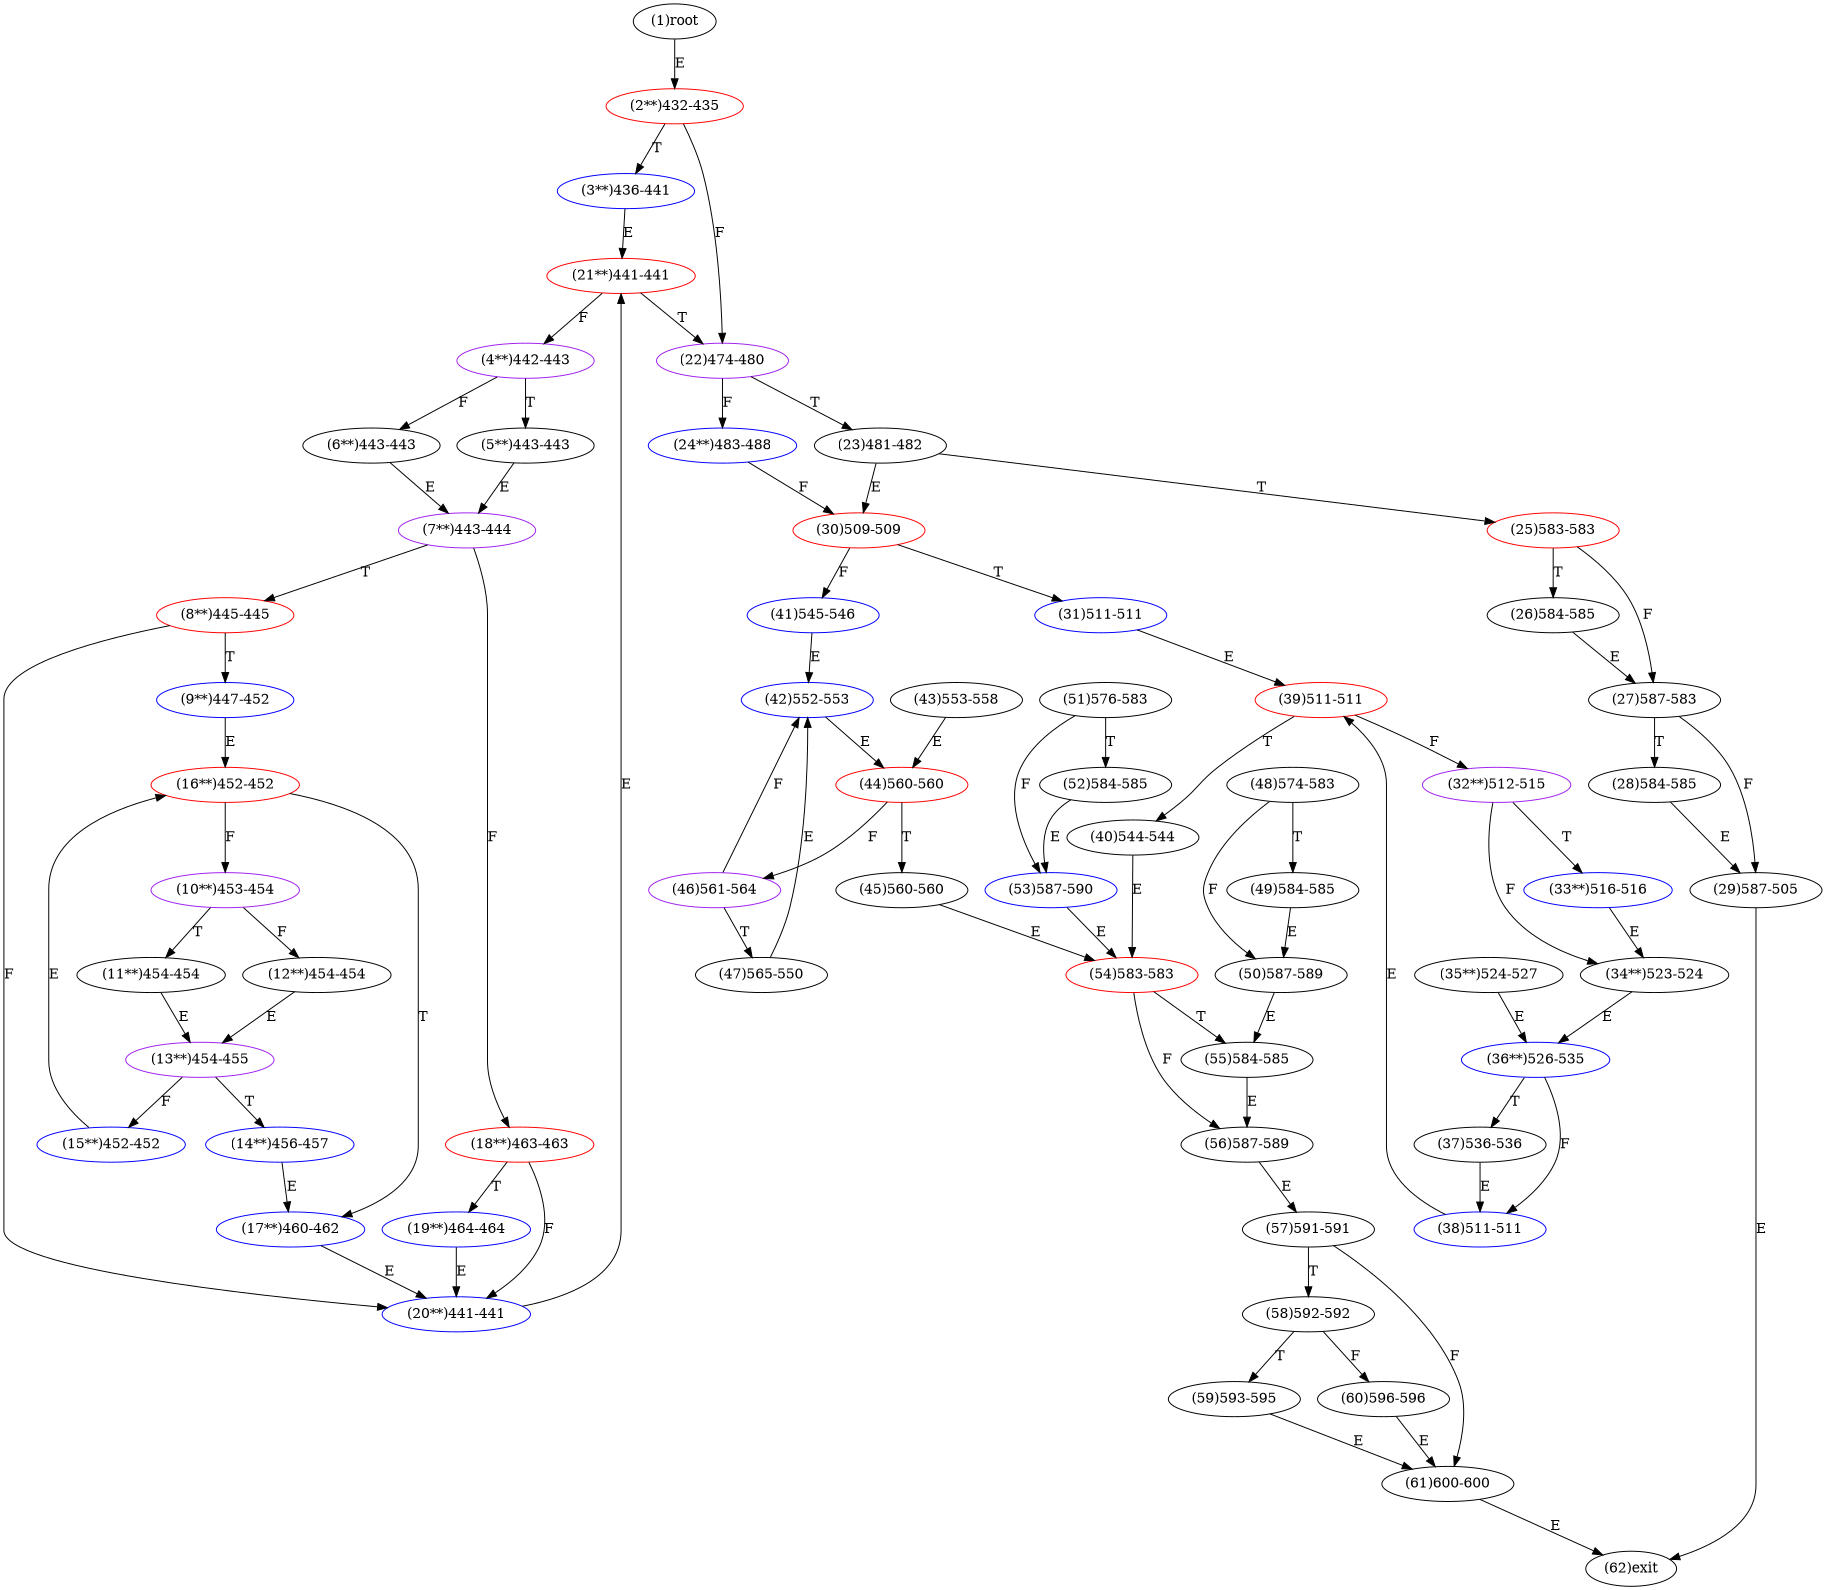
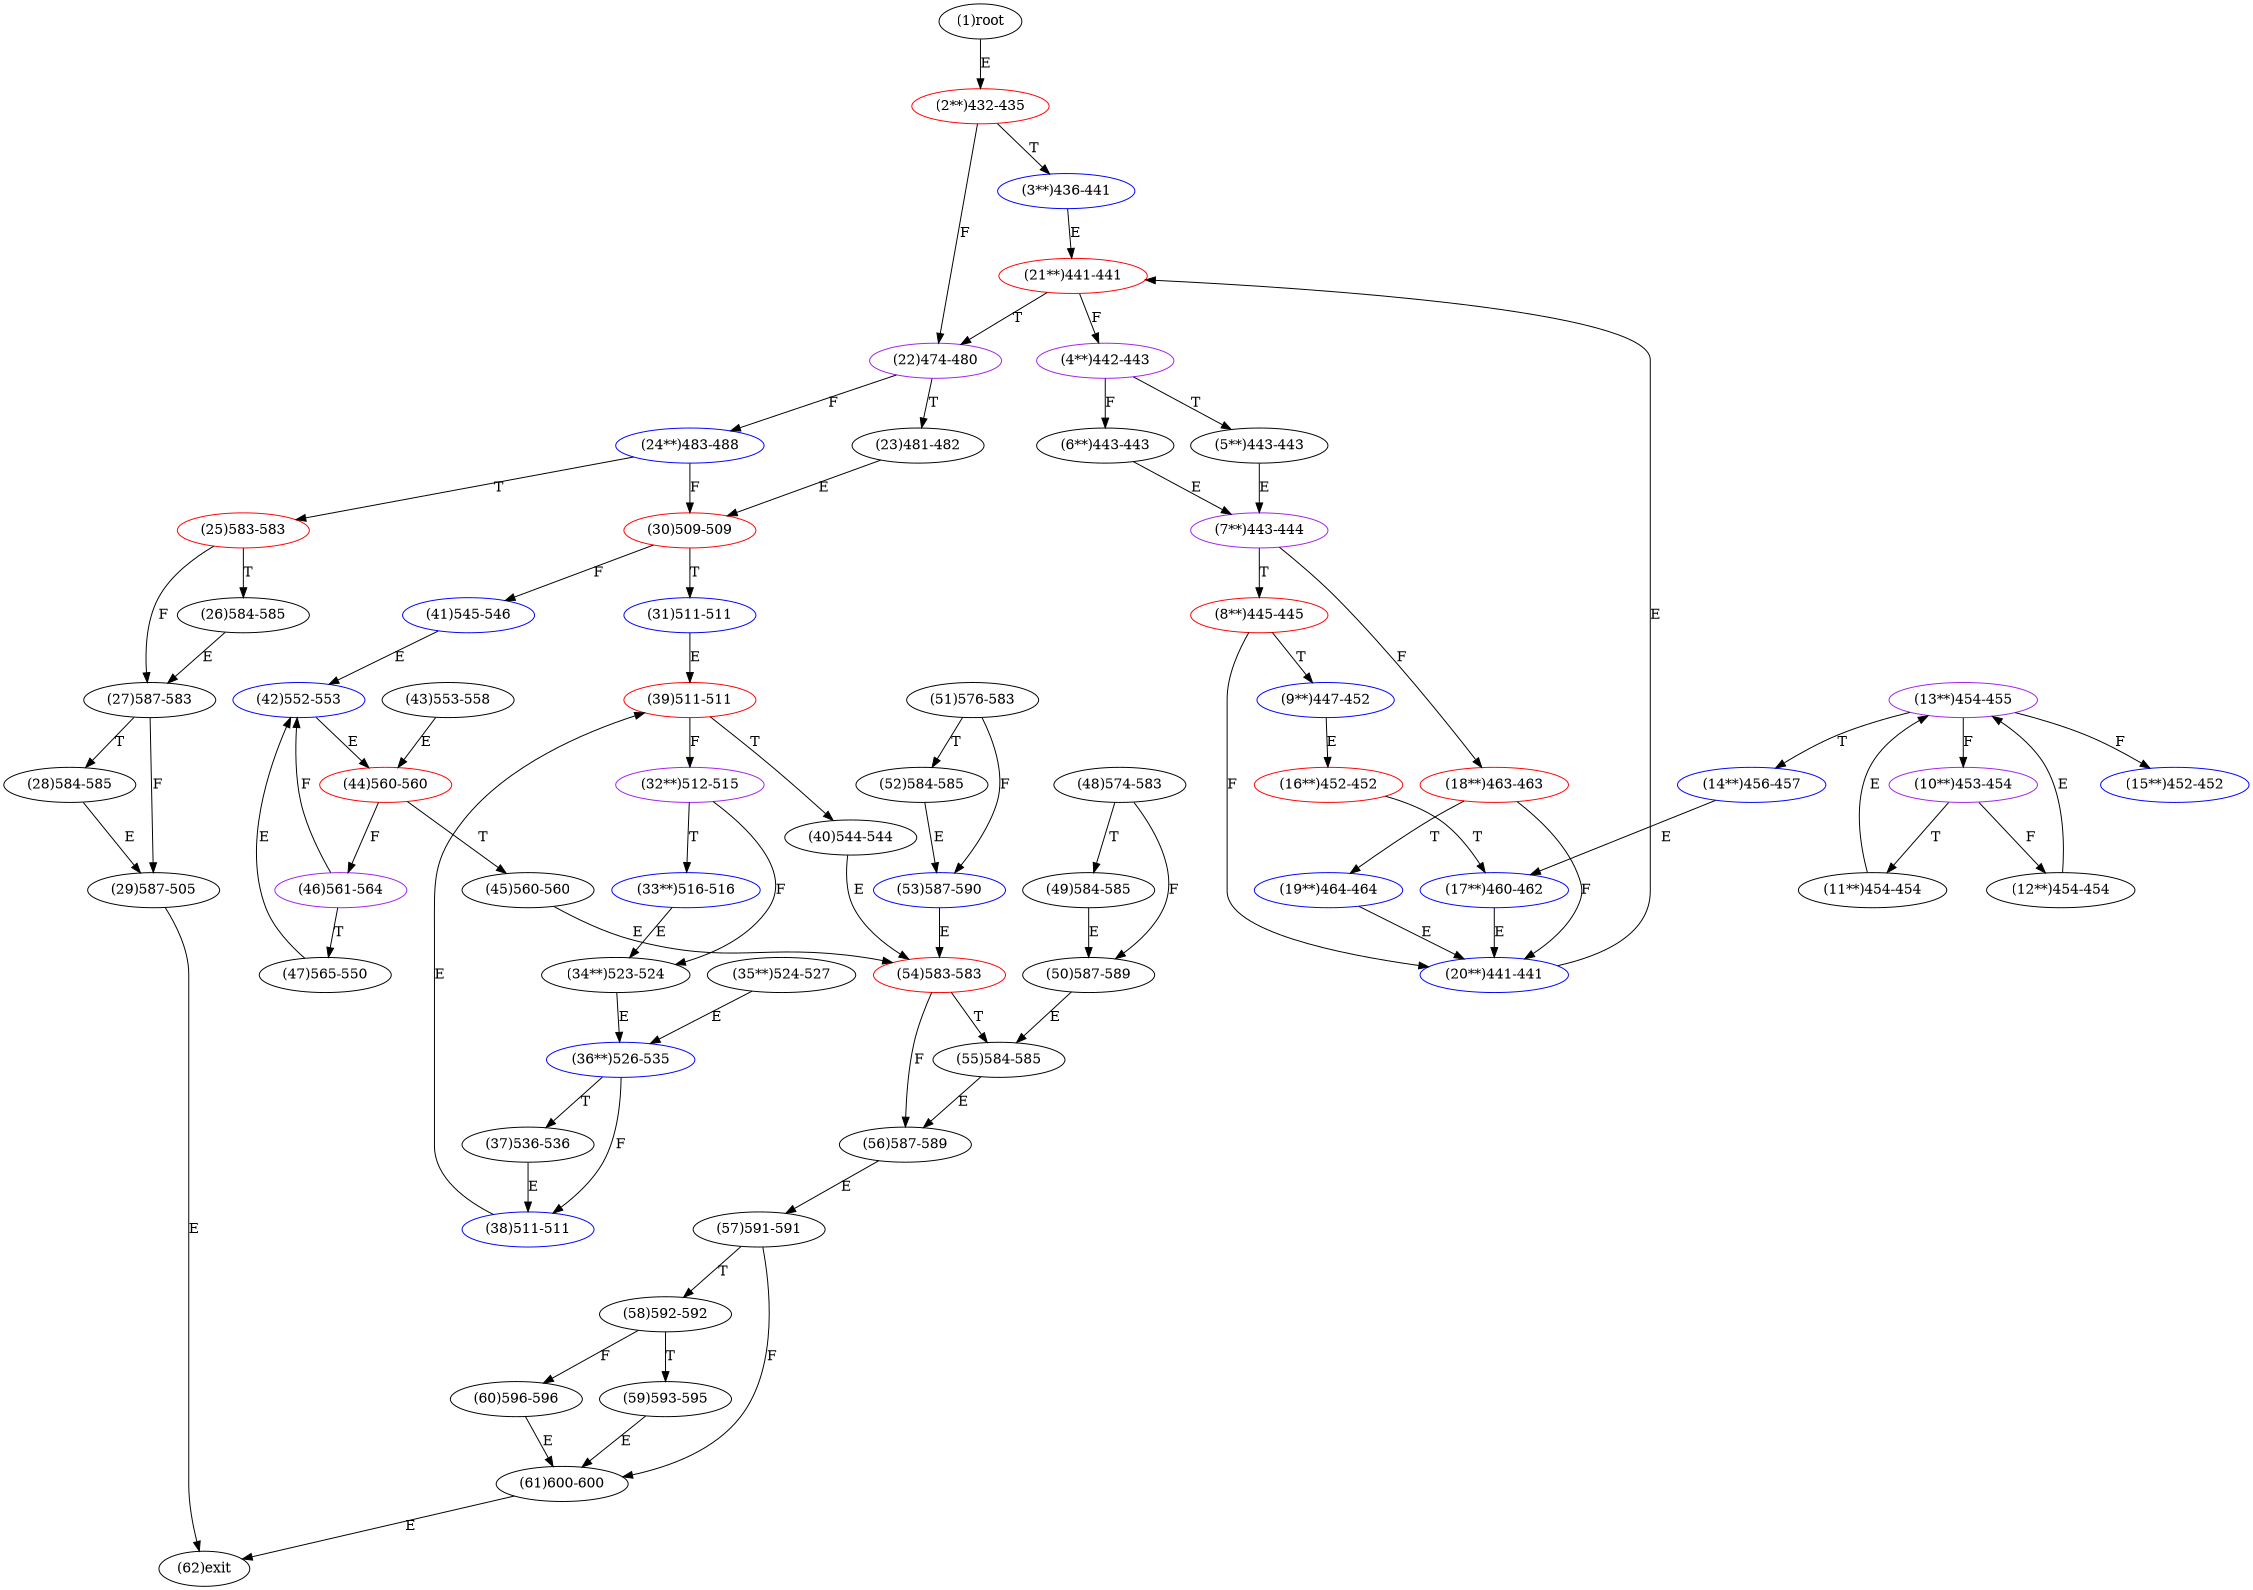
  digraph {
    n1 [label="(1)root"]
    n2 [color=red label="(2**)432-435"]
    n3 [color=blue label="(3**)436-441"]
    n4 [color=purple label="(22)474-480"]
    n5 [color=red label="(21**)441-441"]
    n6 [label="(23)481-482"]
    n7 [color=blue label="(24**)483-488"]
    n8 [color=purple label="(4**)442-443"]
    n9 [label="(5**)443-443"]
    n10 [label="(6**)443-443"]
    n11 [color=purple label="(7**)443-444"]
    n12 [color=red label="(8**)445-445"]
    n13 [color=red label="(18**)463-463"]
    n14 [color=blue label="(9**)447-452"]
    n15 [color=blue label="(20**)441-441"]
    n16 [color=blue label="(19**)464-464"]
    n17 [color=red label="(16**)452-452"]
    n18 [color=purple label="(10**)453-454"]
    n19 [color=blue label="(17**)460-462"]
    n20 [label="(11**)454-454"]
    n21 [label="(12**)454-454"]
    n22 [color=purple label="(13**)454-455"]
    n23 [color=blue label="(14**)456-457"]
    n24 [color=blue label="(15**)452-452"]
    n25 [color=red label="(30)509-509"]
    n26 [color=blue label="(31)511-511"]
    n27 [color=blue label="(41)545-546"]
    n28 [color=red label="(25)583-583"]
    n29 [label="(27)587-583"]
    n30 [label="(26)584-585"]
    n31 [label="(29)587-505"]
    n32 [label="(28)584-585"]
    n33 [label="(62)exit"]
    n34 [color=red label="(39)511-511"]
    n35 [color=purple label="(32**)512-515"]
    n36 [label="(40)544-544"]
    n37 [color=blue label="(42)552-553"]
    n38 [label="(34**)523-524"]
    n39 [color=blue label="(36**)526-535"]
    n40 [color=blue label="(38)511-511"]
    n41 [label="(37)536-536"]
    n42 [label="(35**)524-527"]
    n43 [color=blue label="(33**)516-516"]
    n44 [color=red label="(54)583-583"]
    n45 [color=red label="(44)560-560"]
    n46 [color=purple label="(46)561-564"]
    n47 [label="(45)560-560"]
    n48 [label="(43)553-558"]
    n49 [label="(55)584-585"]
    n50 [label="(56)587-589"]
    n51 [label="(47)565-550"]
    n52 [label="(51)576-583"]
    n53 [color=blue label="(53)587-590"]
    n54 [label="(52)584-585"]
    n55 [label="(50)587-589"]
    n56 [label="(57)591-591"]
    n57 [label="(61)600-600"]
    n58 [label="(58)592-592"]
    n59 [label="(49)584-585"]
    n60 [label="(48)574-583"]
    n61 [label="(59)593-595"]
    n62 [label="(60)596-596"]
    n1 -> n2 [label=E]
    n2 -> n3 [label=T]
    n2 -> n4 [label=F]
    n3 -> n5 [label=E]
    n4 -> n6 [label=T]
    n4 -> n7 [label=F]
    n5 -> n4 [label=T]
    n5 -> n8 [label=F]
    n6 -> n25 [label=E]
    n7 -> n25 [label=F]
-   n6 -> n28 [label=T]
+   n7 -> n28 [label=T]
    n8 -> n9 [label=T]
    n8 -> n10 [label=F]
    n9 -> n11 [label=E]
    n10 -> n11 [label=E]
    n11 -> n12 [label=T]
    n11 -> n13 [label=F]
    n12 -> n14 [label=T]
    n12 -> n15 [label=F]
    n13 -> n15 [label=F]
    n13 -> n16 [label=T]
    n14 -> n17 [label=E]
    n15 -> n5 [label=E]
    n16 -> n15 [label=E]
-   n17 -> n18 [label=F]
+   n22 -> n18 [label=F]
    n17 -> n19 [label=T]
    n18 -> n20 [label=T]
    n18 -> n21 [label=F]
    n19 -> n15 [label=E]
    n20 -> n22 [label=E]
    n21 -> n22 [label=E]
    n22 -> n23 [label=T]
    n22 -> n24 [label=F]
    n23 -> n19 [label=E]
-   n24 -> n17 [label=E]
    n25 -> n26 [label=T]
    n25 -> n27 [label=F]
    n26 -> n34 [label=E]
    n27 -> n37 [label=E]
    n28 -> n29 [label=F]
    n28 -> n30 [label=T]
    n29 -> n31 [label=F]
    n29 -> n32 [label=T]
    n30 -> n29 [label=E]
    n31 -> n33 [label=E]
    n32 -> n31 [label=E]
    n34 -> n35 [label=F]
    n34 -> n36 [label=T]
    n35 -> n38 [label=F]
    n35 -> n43 [label=T]
    n36 -> n44 [label=E]
    n37 -> n45 [label=E]
    n38 -> n39 [label=E]
    n39 -> n40 [label=F]
    n39 -> n41 [label=T]
    n40 -> n34 [label=E]
    n41 -> n40 [label=E]
    n42 -> n39 [label=E]
    n43 -> n38 [label=E]
    n44 -> n49 [label=T]
    n44 -> n50 [label=F]
    n45 -> n46 [label=F]
    n45 -> n47 [label=T]
    n46 -> n37 [label=F]
    n46 -> n51 [label=T]
    n47 -> n44 [label=E]
    n48 -> n45 [label=E]
    n49 -> n50 [label=E]
    n50 -> n56 [label=E]
    n51 -> n37 [label=E]
    n52 -> n53 [label=F]
    n52 -> n54 [label=T]
    n53 -> n44 [label=E]
    n54 -> n53 [label=E]
    n55 -> n49 [label=E]
    n56 -> n57 [label=F]
    n56 -> n58 [label=T]
    n57 -> n33 [label=E]
    n58 -> n61 [label=T]
    n58 -> n62 [label=F]
    n59 -> n55 [label=E]
    n60 -> n55 [label=F]
    n60 -> n59 [label=T]
    n61 -> n57 [label=E]
    n62 -> n57 [label=E]
  }
